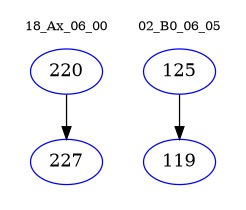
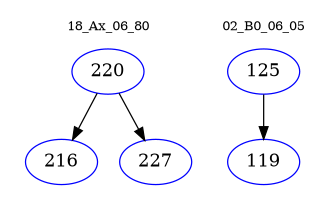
  digraph {
    node [color=blue]
    edge [color=black]
    n1 [label=220]
+   n2 [label=216]
    n3 [label=227]
    n4 [label=125]
    n5 [label=119]
    subgraph cluster_1 {
      color=white
      fontsize=10
-     label="18_Ax_06_00"
+     label="18_Ax_06_80"
      n1
+     n2
      n3
    }
    subgraph cluster_2 {
      color=white
      fontsize=10
      label="02_B0_06_05"
      n4
      n5
    }
+   n1 -> n2
    n1 -> n3
    n4 -> n5
  }
